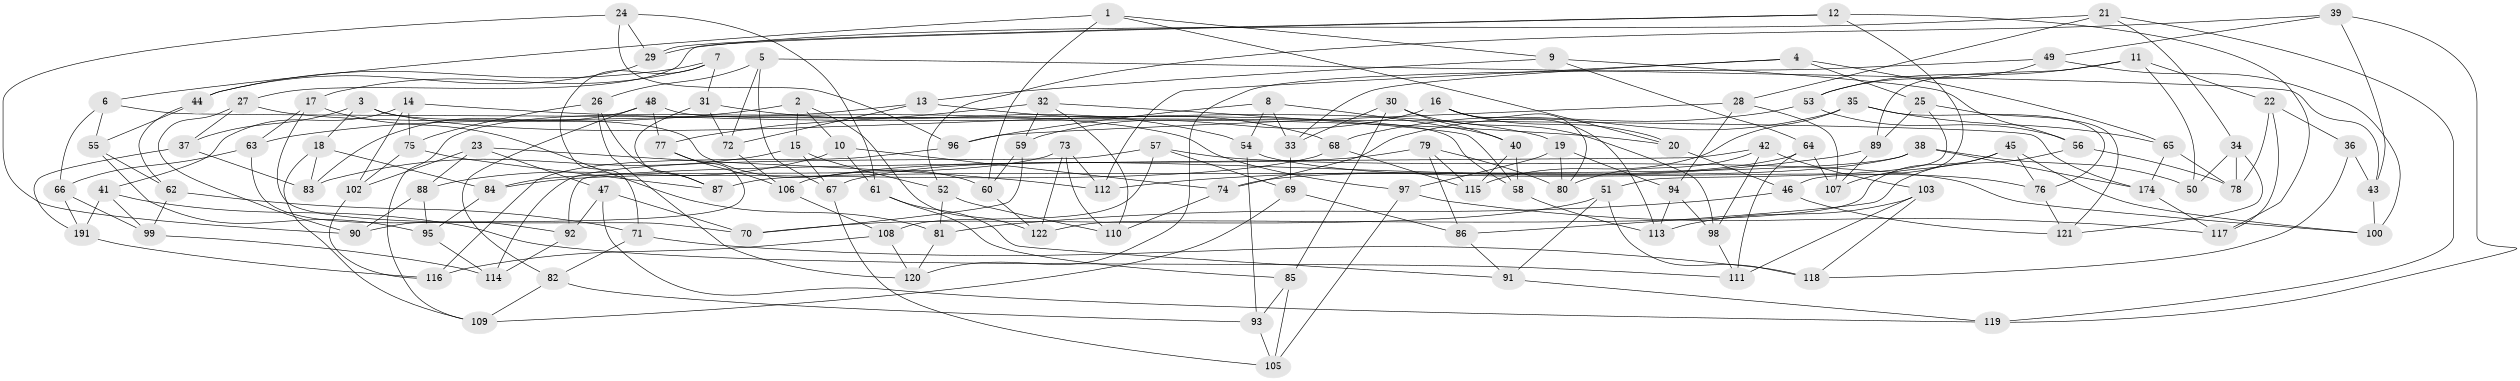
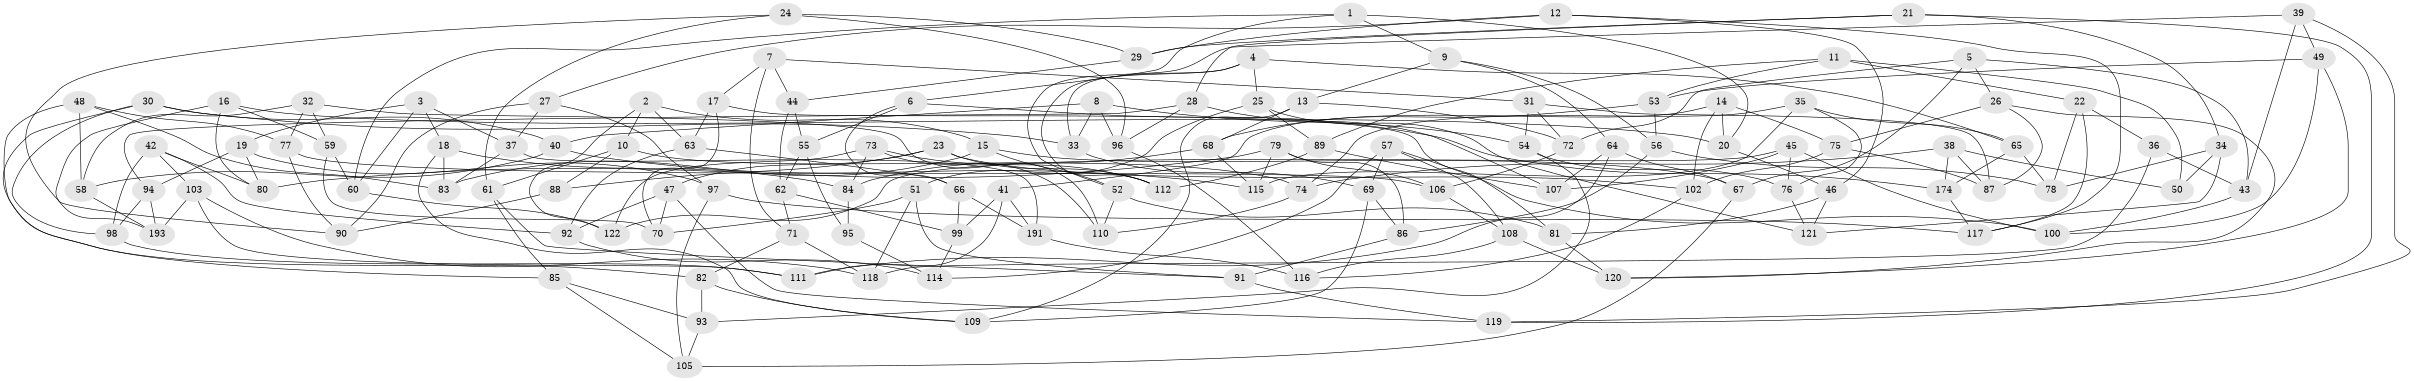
  graph {
    node [color=gray90 style=filled]
    1
    6
    9
    20
    60
    55
    66
    n8 [label=174]
    13
    56
    64
    46
    122
    2
    10
    15
    63
    61
    74
    88
    67
    52
    83
    92
    3
    18
    19
    37
    109
    84
    80
    94
    97
    n34 [label=191]
    4
    25
    33
    65
    112
    89
    51
    121
    69
    78
    5
    26
    43
    72
    75
    87
    120
    100
    105
    106
    62
    95
    99
    117
    7
    17
    31
    44
    71
    70
    81
    54
    118
    82
    8
    40
    96
    58
    115
    76
    93
    116
    68
    86
    107
    111
    85
    91
    110
    90
    11
    22
    50
    53
    36
    12
    27
    29
    14
    41
    102
    16
    59
-   113
+   113 [label=193]
    98
    21
    28
    34
    119
    23
    47
    24
    30
    32
    77
    35
    38
    39
    49
    114
    42
    103
    45
    48
    57
    108
    73
    79
    1 -- 6
    1 -- 9
    1 -- 20
    1 -- 60
    6 -- 55
    6 -- 66
    6 -- n8
    9 -- 13
    9 -- 56
    9 -- 64
    20 -- 46
    60 -- 122
    55 -- 62
    55 -- 95
    66 -- n34
    66 -- 99
    n8 -- 117
    13 -- 109
    13 -- 72
    13 -- 68
    56 -- 78
    56 -- 86
    64 -- 67
    64 -- 107
    64 -- 111
    46 -- 121
    46 -- 81
    2 -- 122
    2 -- 10
    2 -- 15
    2 -- 63
    10 -- 61
    10 -- 74
    10 -- 88
    15 -- 67
    15 -- 52
    15 -- 83
    63 -- 66
    63 -- 92
    61 -- 85
    61 -- 91
    74 -- 110
-   88 -- 95
    88 -- 90
    67 -- 105
    52 -- 81
    52 -- 110
    92 -- 114
    3 -- 60
    3 -- 18
    3 -- 19
    3 -- 37
    18 -- 83
    18 -- 109
    18 -- 84
    19 -- 80
    19 -- 94
    19 -- 97
    37 -- 83
    37 -- n34
    84 -- 95
    94 -- 113
    94 -- 98
    97 -- 105
    97 -- 117
    n34 -- 116
    4 -- 25
    4 -- 33
    4 -- 65
    4 -- 112
    25 -- 89
    25 -- 51
    25 -- 121
    33 -- 69
    65 -- n8
    65 -- 78
    89 -- 112
    89 -- 107
    51 -- 70
    51 -- 118
    51 -- 91
    69 -- 109
    69 -- 86
    5 -- 67
    5 -- 26
    5 -- 43
    5 -- 72
    26 -- 75
    26 -- 87
    26 -- 120
    43 -- 100
    72 -- 106
    75 -- 87
    75 -- 102
    106 -- 108
    62 -- 99
    62 -- 71
    95 -- 114
    99 -- 114
    7 -- 17
    7 -- 31
    7 -- 44
    7 -- 71
    17 -- 63
    17 -- 70
    17 -- 81
    31 -- 72
    31 -- 87
    31 -- 54
    44 -- 55
    44 -- 62
    71 -- 118
    71 -- 82
    81 -- 120
    54 -- 76
    54 -- 93
    82 -- 109
    82 -- 93
    8 -- 33
    8 -- 54
    8 -- 40
    8 -- 96
    40 -- 58
    40 -- 115
    96 -- 116
    58 -- 113
    76 -- 121
    93 -- 105
    68 -- 84
    68 -- 115
    86 -- 91
    85 -- 105
    85 -- 93
    91 -- 119
    11 -- 89
    11 -- 22
    11 -- 50
    11 -- 53
    22 -- 78
    22 -- 117
    22 -- 36
    53 -- 56
    53 -- 68
    36 -- 43
    36 -- 118
    12 -- 46
    12 -- 117
    12 -- 27
    12 -- 29
    27 -- 37
    27 -- 97
    27 -- 90
    29 -- 44
    14 -- 20
    14 -- 75
    14 -- 41
    14 -- 102
    41 -- n34
    41 -- 99
    41 -- 111
    102 -- 116
    16 -- 20
    16 -- 80
    16 -- 59
    16 -- 113
    59 -- 60
    59 -- 70
    98 -- 111
    21 -- 29
    21 -- 28
    21 -- 34
    21 -- 119
    28 -- 94
    28 -- 96
    28 -- 107
    34 -- 121
    34 -- 78
    34 -- 50
    23 -- 88
    23 -- 112
    23 -- 102
    23 -- 47
    47 -- 92
    47 -- 70
    47 -- 119
    24 -- 61
    24 -- 96
    24 -- 90
    24 -- 29
    30 -- 33
    30 -- 40
    30 -- 85
    30 -- 98
    32 -- 58
    32 -- 110
    32 -- 59
    32 -- 77
    77 -- 106
    77 -- 90
    35 -- 74
    35 -- 65
    35 -- 115
    35 -- 76
    38 -- n8
    38 -- 74
    38 -- 87
    38 -- 50
    39 -- 52
    39 -- 43
    39 -- 119
    39 -- 49
    49 -- 120
    49 -- 100
    49 -- 53
    42 -- 92
    42 -- 80
    42 -- 98
    42 -- 103
    103 -- 118
    103 -- 111
    103 -- 113
    45 -- 122
    45 -- 100
    45 -- 76
    45 -- 107
    48 -- 83
    48 -- 82
    48 -- 58
    48 -- 77
    57 -- 69
    57 -- 100
    57 -- 114
    57 -- 108
    108 -- 120
    108 -- 116
    73 -- 122
    73 -- 84
    73 -- 112
    73 -- 110
    79 -- 80
    79 -- 106
    79 -- 115
    79 -- 86
  }
